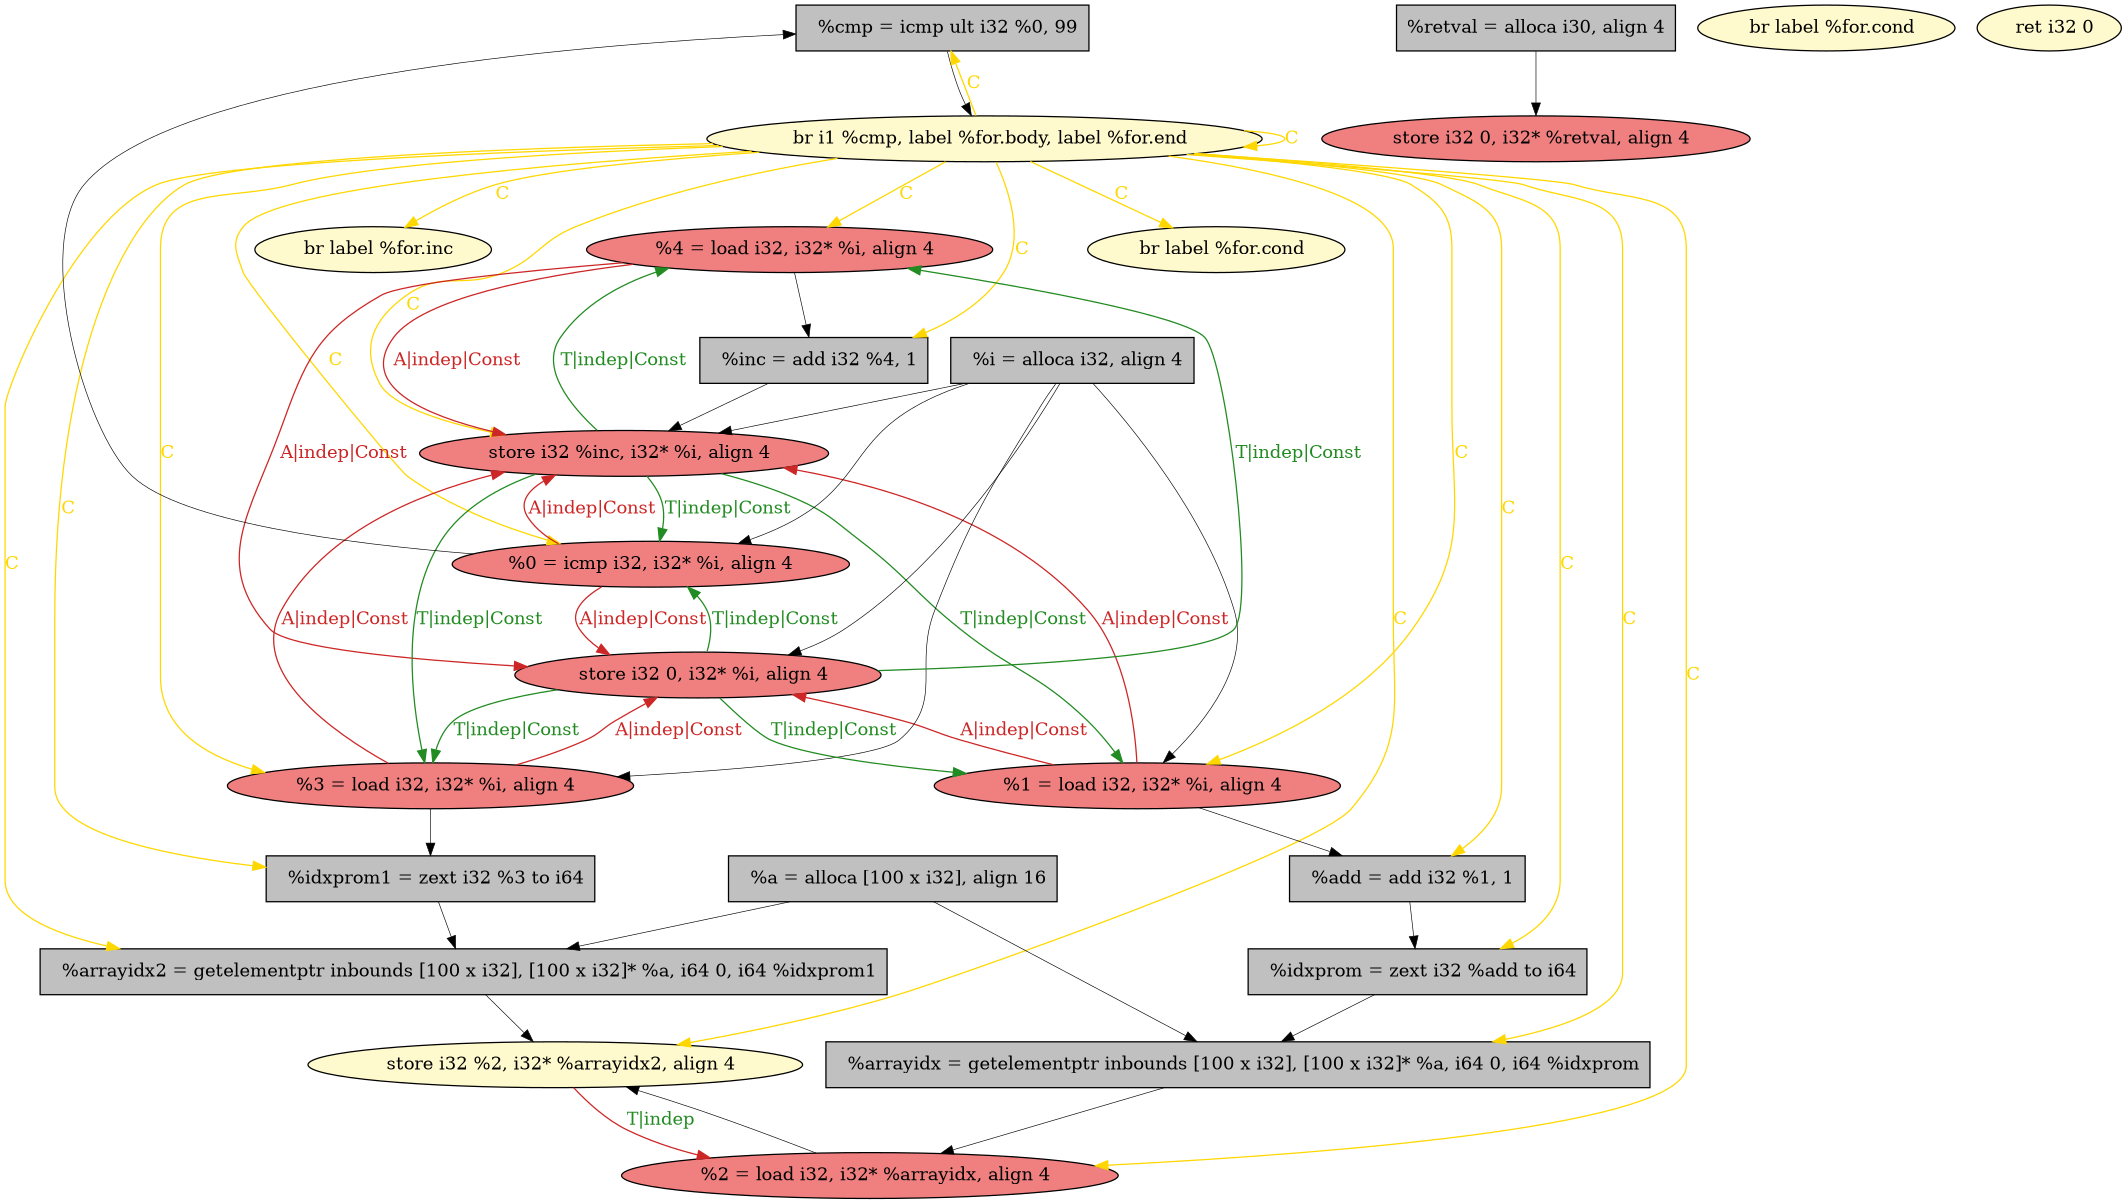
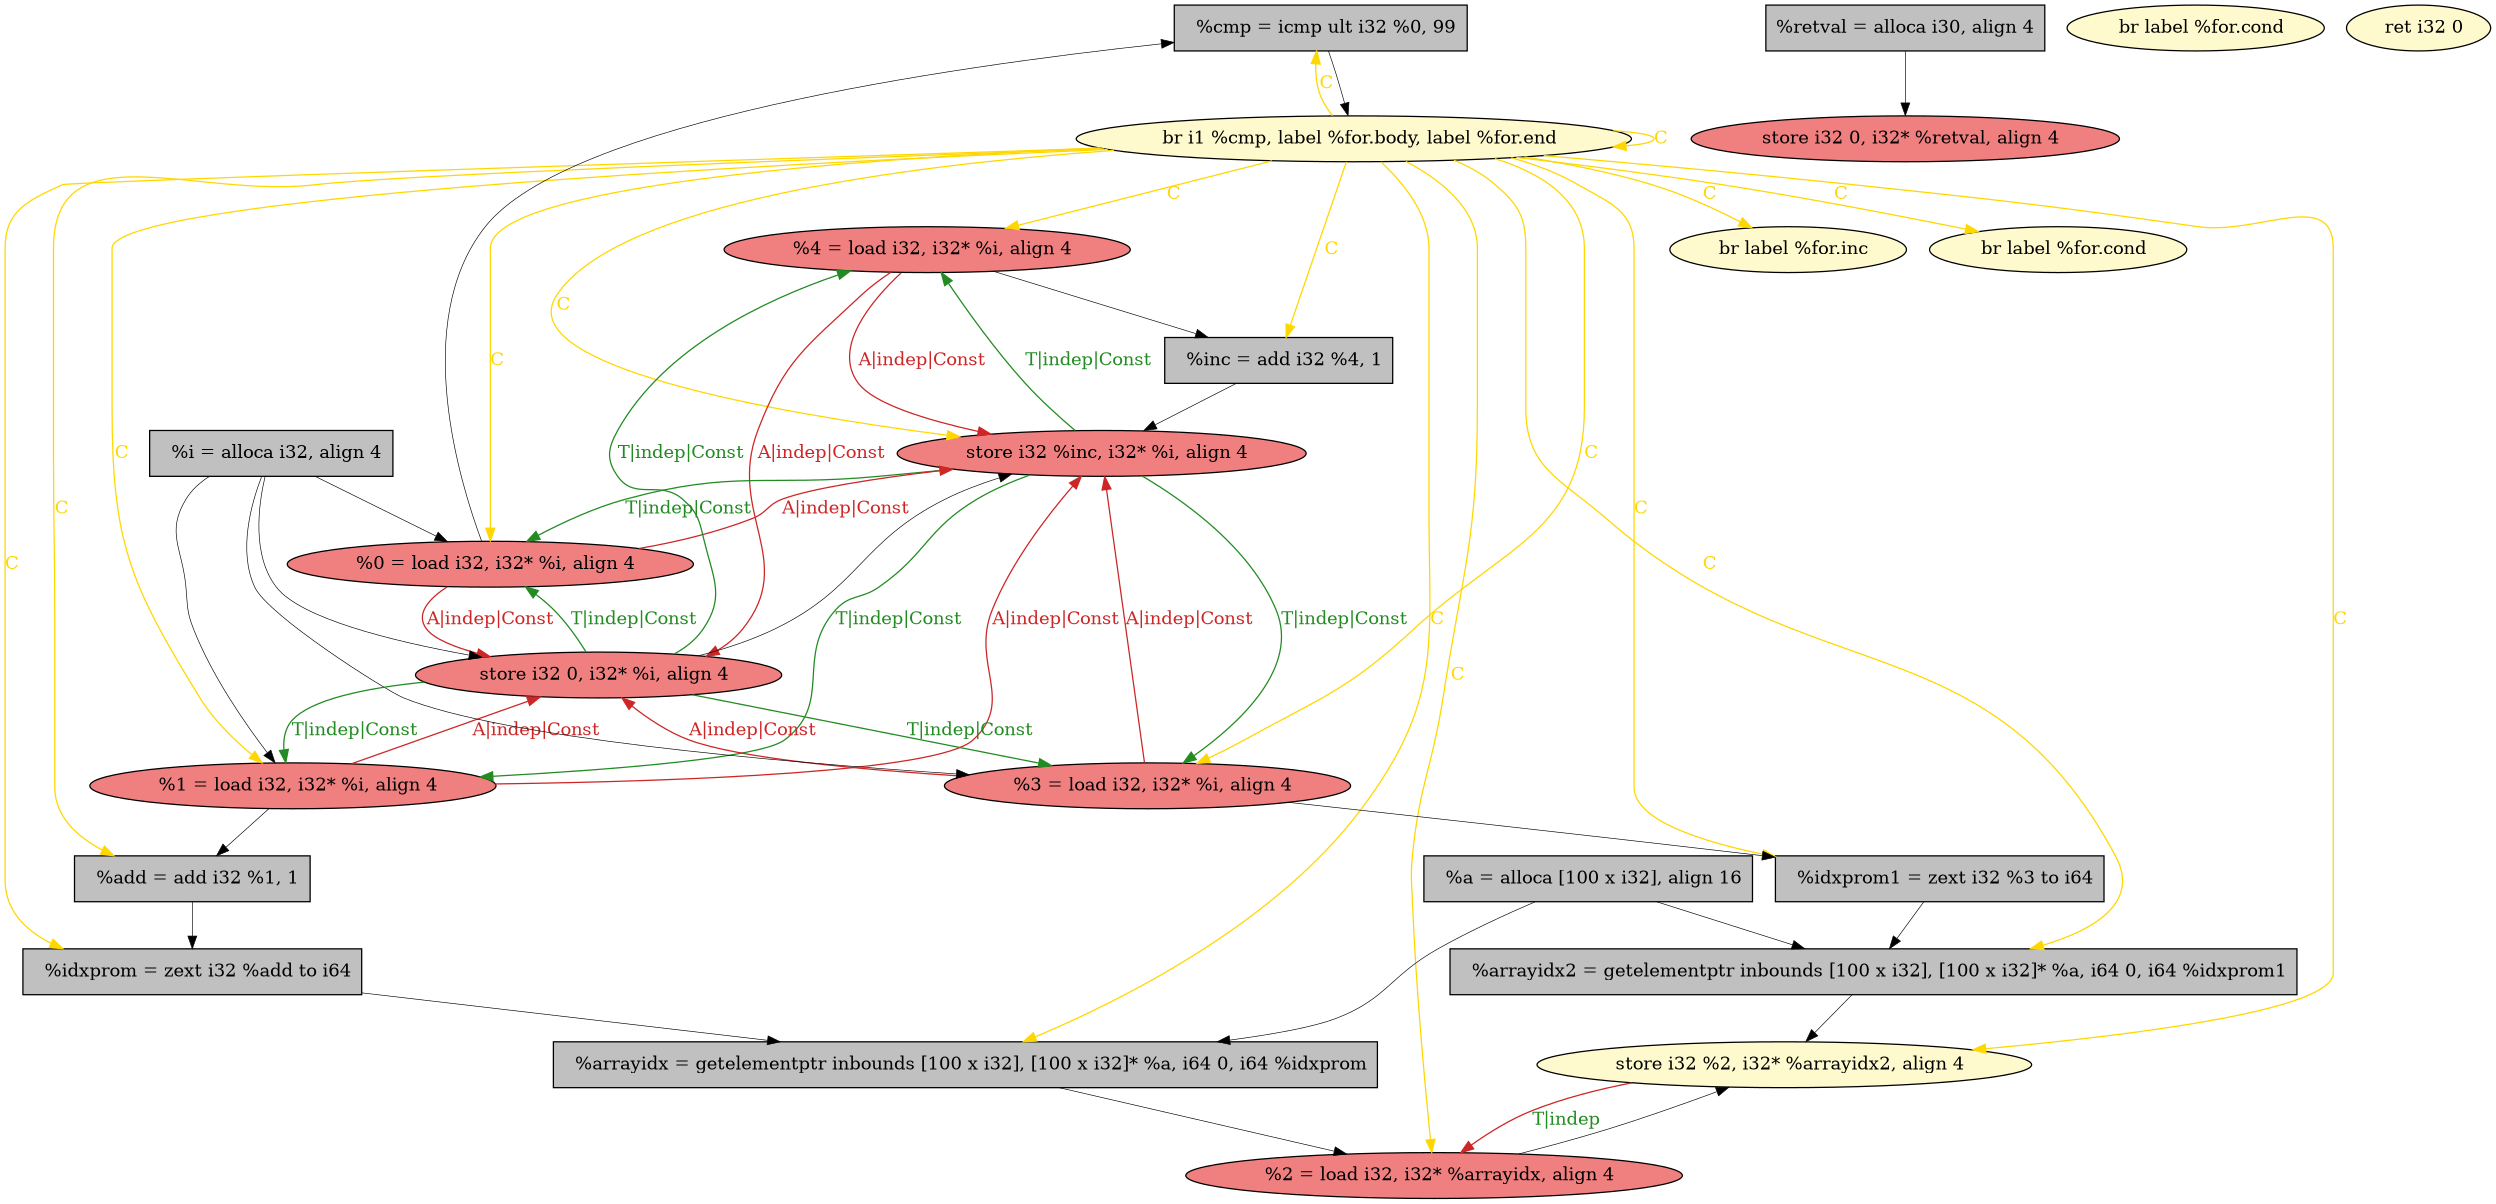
  digraph {
    node [fillcolor=grey shape=ellipse style=filled]
    edge [color=black fontcolor=black penwidth=1.0 style=solid]
    n1 [label="  %cmp = icmp ult i32 %0, 99" shape=rectangle]
    n2 [fillcolor=lemonchiffon label="  br i1 %cmp, label %for.body, label %for.end"]
    n3 [label="  %arrayidx = getelementptr inbounds [100 x i32], [100 x i32]* %a, i64 0, i64 %idxprom" shape=rectangle]
    n4 [label="  %arrayidx2 = getelementptr inbounds [100 x i32], [100 x i32]* %a, i64 0, i64 %idxprom1" shape=rectangle]
    n5 [fillcolor=lightcoral label="  %4 = load i32, i32* %i, align 4"]
    n6 [fillcolor=lightcoral label="  store i32 %inc, i32* %i, align 4"]
    n7 [fillcolor=lightcoral label="  %3 = load i32, i32* %i, align 4"]
    n8 [fillcolor=lightcoral label="  %1 = load i32, i32* %i, align 4"]
-   n9 [fillcolor=lightcoral label="%0 = icmp i32, i32* %i, align 4"]
+   n9 [fillcolor=lightcoral label="  %0 = load i32, i32* %i, align 4"]
    n10 [fillcolor=lemonchiffon label="  br label %for.inc"]
    n11 [fillcolor=lightcoral label="  %2 = load i32, i32* %arrayidx, align 4"]
    n12 [label="  %inc = add i32 %4, 1" shape=rectangle]
    n13 [label="  %idxprom1 = zext i32 %3 to i64" shape=rectangle]
    n14 [fillcolor=lemonchiffon label="  br label %for.cond"]
    n15 [label="  %add = add i32 %1, 1" shape=rectangle]
    n16 [label="  %idxprom = zext i32 %add to i64" shape=rectangle]
    n17 [fillcolor=lemonchiffon label="  store i32 %2, i32* %arrayidx2, align 4"]
    n18 [fillcolor=lightcoral label="  store i32 0, i32* %retval, align 4"]
    n19 [label="  %a = alloca [100 x i32], align 16" shape=rectangle]
    n20 [label="%retval = alloca i30, align 4" shape=rectangle]
    n21 [label="  %i = alloca i32, align 4" shape=rectangle]
    n22 [fillcolor=lightcoral label="  store i32 0, i32* %i, align 4"]
    n23 [fillcolor=lemonchiffon label="  br label %for.cond"]
    n24 [fillcolor=lemonchiffon label="  ret i32 0"]
    n1 -> n2 [penwidth=0.5]
    n2 -> n1 [color=gold fontcolor=gold label=C]
    n2 -> n2 [color=gold fontcolor=gold label=C]
    n2 -> n3 [color=gold fontcolor=gold label=C]
    n2 -> n4 [color=gold fontcolor=gold label=C]
    n2 -> n5 [color=gold fontcolor=gold label=C]
    n2 -> n6 [color=gold fontcolor=gold label=C]
    n2 -> n7 [color=gold fontcolor=gold label=C]
    n2 -> n8 [color=gold fontcolor=gold label=C]
    n2 -> n9 [color=gold fontcolor=gold label=C]
    n2 -> n10 [color=gold fontcolor=gold label=C]
    n2 -> n11 [color=gold fontcolor=gold label=C]
    n2 -> n12 [color=gold fontcolor=gold label=C]
    n2 -> n13 [color=gold fontcolor=gold label=C]
    n2 -> n14 [color=gold fontcolor=gold label=C]
    n2 -> n15 [color=gold fontcolor=gold label=C]
    n2 -> n16 [color=gold fontcolor=gold label=C]
    n2 -> n17 [color=gold fontcolor=gold label=C]
    n3 -> n11 [penwidth=0.5]
    n4 -> n17 [penwidth=0.5]
    n5 -> n6 [color=firebrick3 fontcolor=firebrick3 label="A|indep|Const"]
    n5 -> n12 [penwidth=0.5]
    n5 -> n22 [color=firebrick3 fontcolor=firebrick3 label="A|indep|Const"]
    n6 -> n5 [color=forestgreen fontcolor=forestgreen label="T|indep|Const"]
    n6 -> n7 [color=forestgreen fontcolor=forestgreen label="T|indep|Const"]
    n6 -> n8 [color=forestgreen fontcolor=forestgreen label="T|indep|Const"]
    n6 -> n9 [color=forestgreen fontcolor=forestgreen label="T|indep|Const"]
    n7 -> n6 [color=firebrick3 fontcolor=firebrick3 label="A|indep|Const"]
    n7 -> n13 [penwidth=0.5]
    n7 -> n22 [color=firebrick3 fontcolor=firebrick3 label="A|indep|Const"]
    n8 -> n6 [color=firebrick3 fontcolor=firebrick3 label="A|indep|Const"]
    n8 -> n15 [penwidth=0.5]
    n8 -> n22 [color=firebrick3 fontcolor=firebrick3 label="A|indep|Const"]
    n9 -> n1 [penwidth=0.5]
    n9 -> n6 [color=firebrick3 fontcolor=firebrick3 label="A|indep|Const"]
    n9 -> n22 [color=firebrick3 fontcolor=firebrick3 label="A|indep|Const"]
    n11 -> n17 [penwidth=0.5]
    n12 -> n6 [penwidth=0.5]
    n13 -> n4 [penwidth=0.5]
    n15 -> n16 [penwidth=0.5]
    n16 -> n3 [penwidth=0.5]
    n17 -> n11 [color=firebrick3 fontcolor=forestgreen label="T|indep"]
    n19 -> n3 [penwidth=0.5]
    n19 -> n4 [penwidth=0.5]
    n20 -> n18 [penwidth=0.5]
-   n21 -> n6 [penwidth=0.5]
+   n22 -> n6 [penwidth=0.5]
    n21 -> n7 [penwidth=0.5]
    n21 -> n8 [penwidth=0.5]
    n21 -> n9 [penwidth=0.5]
    n21 -> n22 [penwidth=0.5]
    n22 -> n5 [color=forestgreen fontcolor=forestgreen label="T|indep|Const"]
    n22 -> n7 [color=forestgreen fontcolor=forestgreen label="T|indep|Const"]
    n22 -> n8 [color=forestgreen fontcolor=forestgreen label="T|indep|Const"]
    n22 -> n9 [color=forestgreen fontcolor=forestgreen label="T|indep|Const"]
  }
